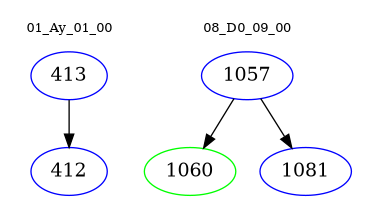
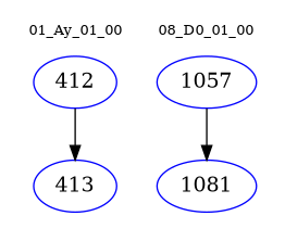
  digraph {
    node [color=blue]
    edge [color=black]
    n1 [label=412]
    n2 [label=413]
    n3 [label=1057]
-   n4 [color=green label=1060]
    n5 [label=1081]
    subgraph cluster_1 {
      color=white
      fontsize=10
      label="01_Ay_01_00"
      n1
      n2
    }
    subgraph cluster_2 {
      color=white
      fontsize=10
-     label="08_D0_09_00"
+     label="08_D0_01_00"
      n3
-     n4
      n5
    }
-   n2 -> n1
-   n3 -> n4
+   n1 -> n2
    n3 -> n5
  }
